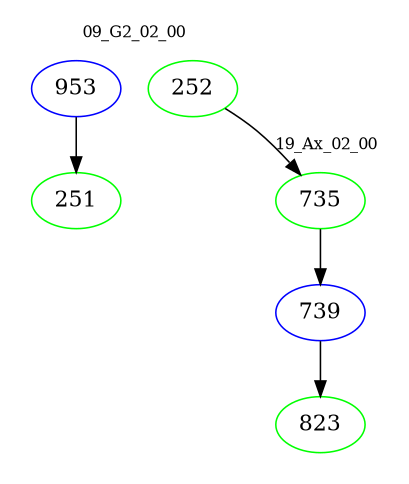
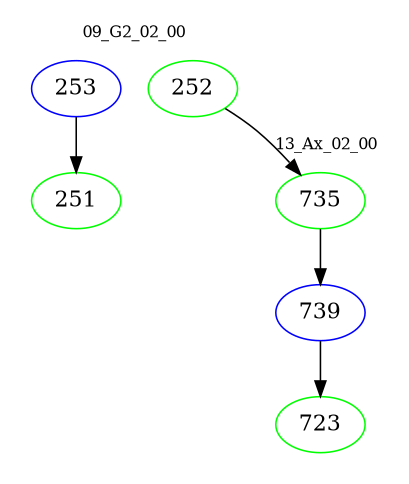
  digraph {
    node [color=green]
    edge [color=black]
    n1 [label=735]
    n2 [color=blue label=739]
-   n3 [label=823]
+   n3 [label=723]
    n4 [label=252]
-   n5 [color=blue label=953]
+   n5 [color=blue label=253]
    n6 [label=251]
    subgraph cluster_1 {
      color=white
      fontsize=10
-     label="19_Ax_02_00"
+     label="13_Ax_02_00"
      n1
      n2
      n3
    }
    subgraph cluster_2 {
      color=white
      fontsize=10
      label="09_G2_02_00"
      n4
      n5
      n6
    }
    n1 -> n2
    n2 -> n3
    n4 -> n1
    n5 -> n6
  }
